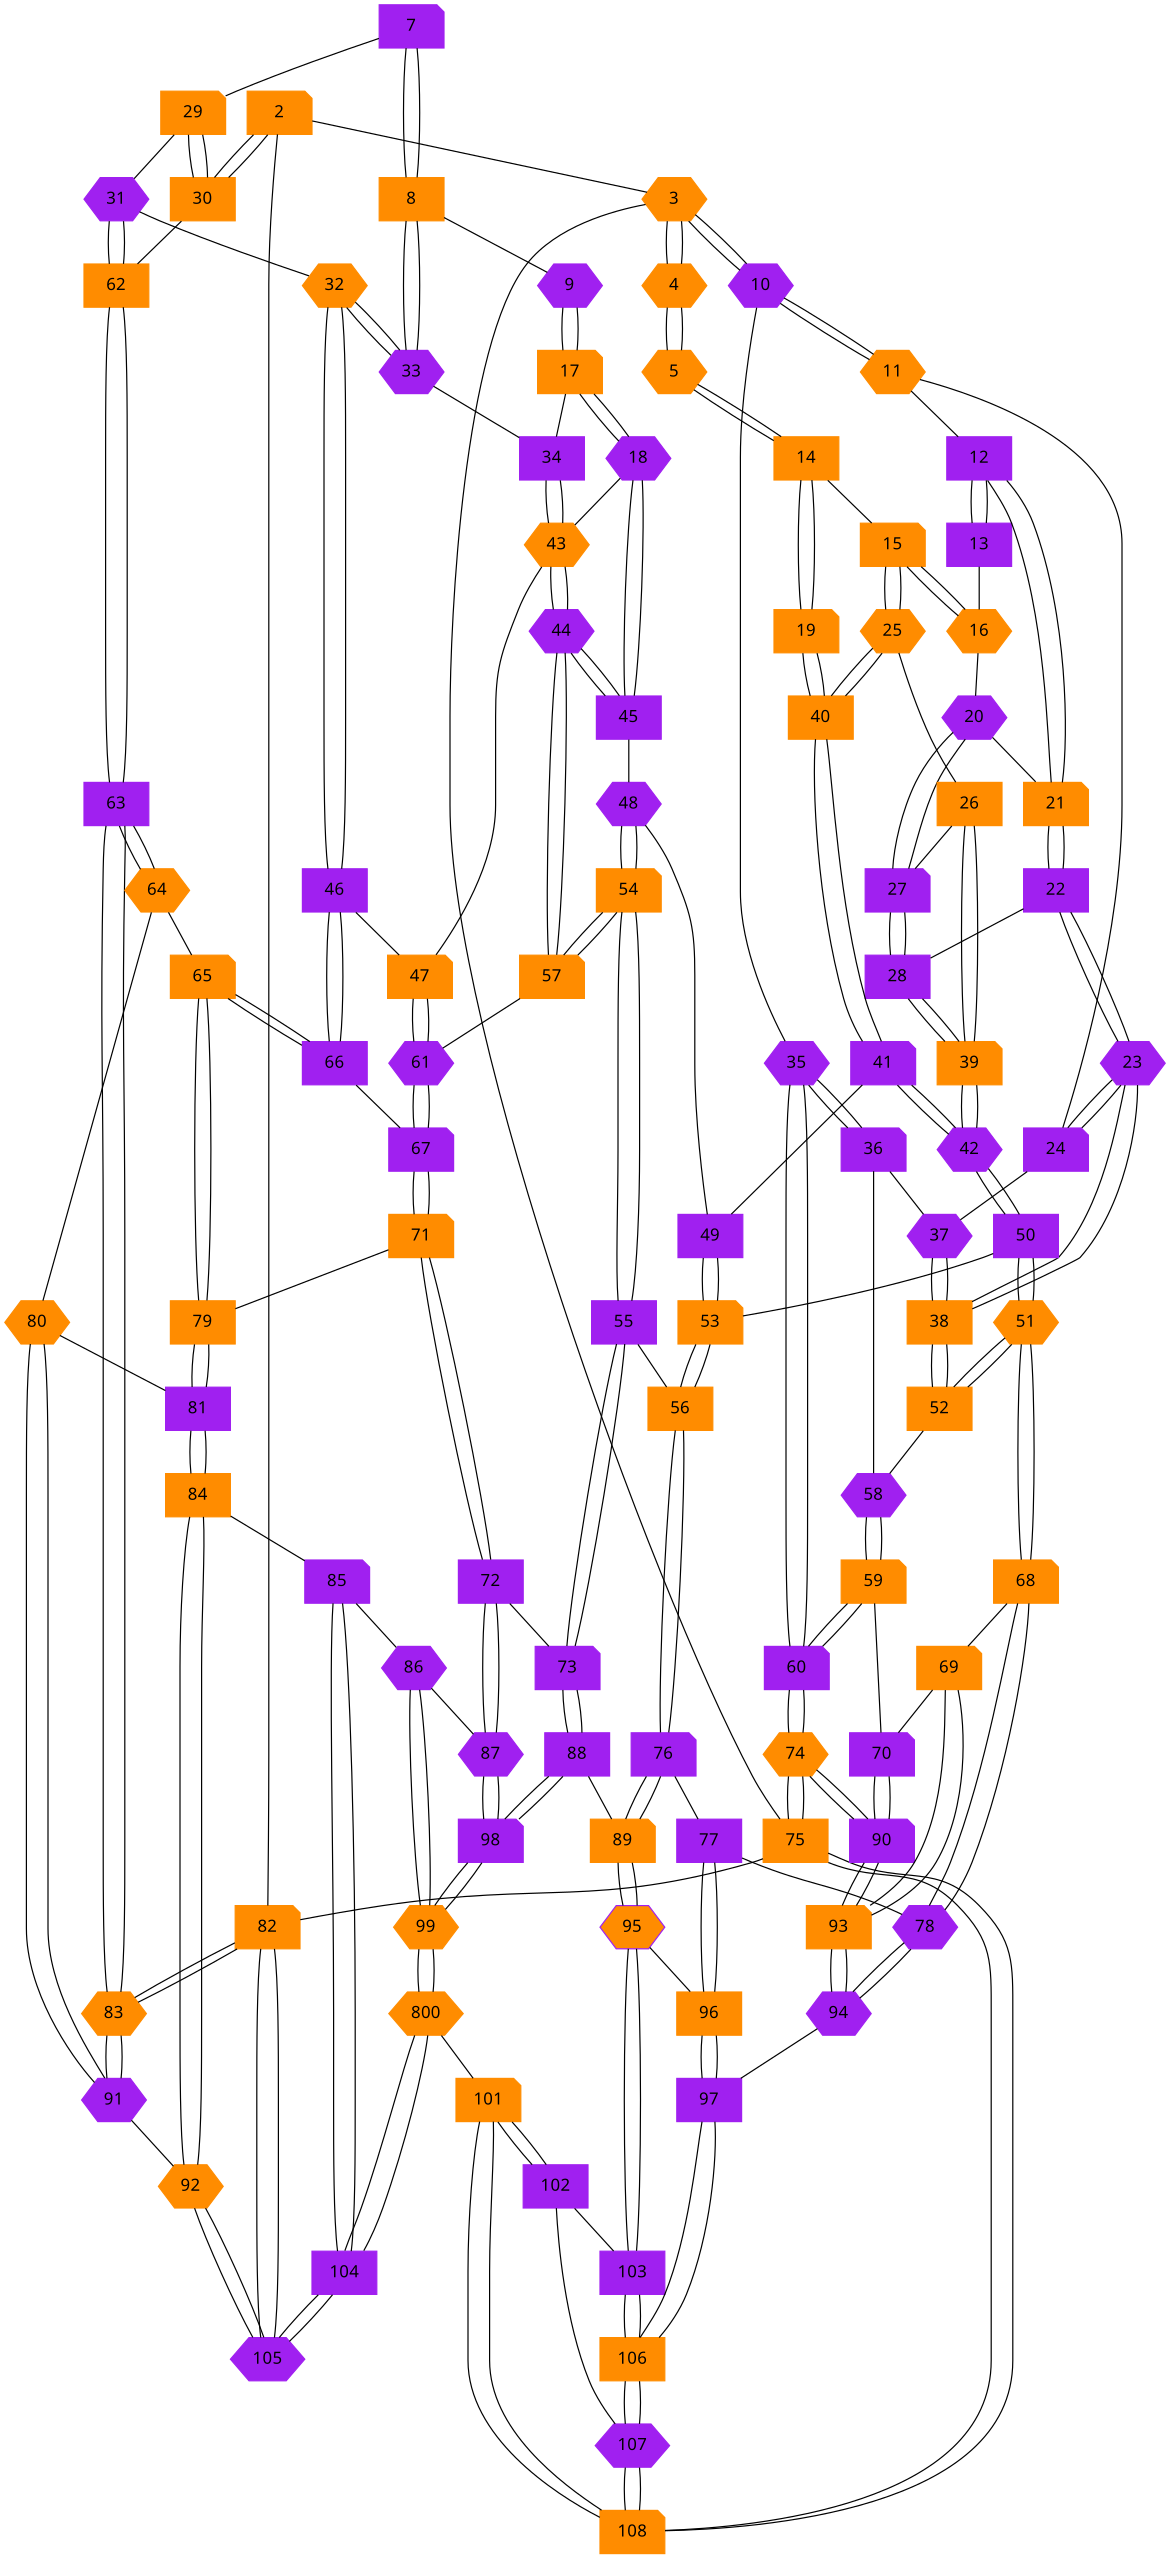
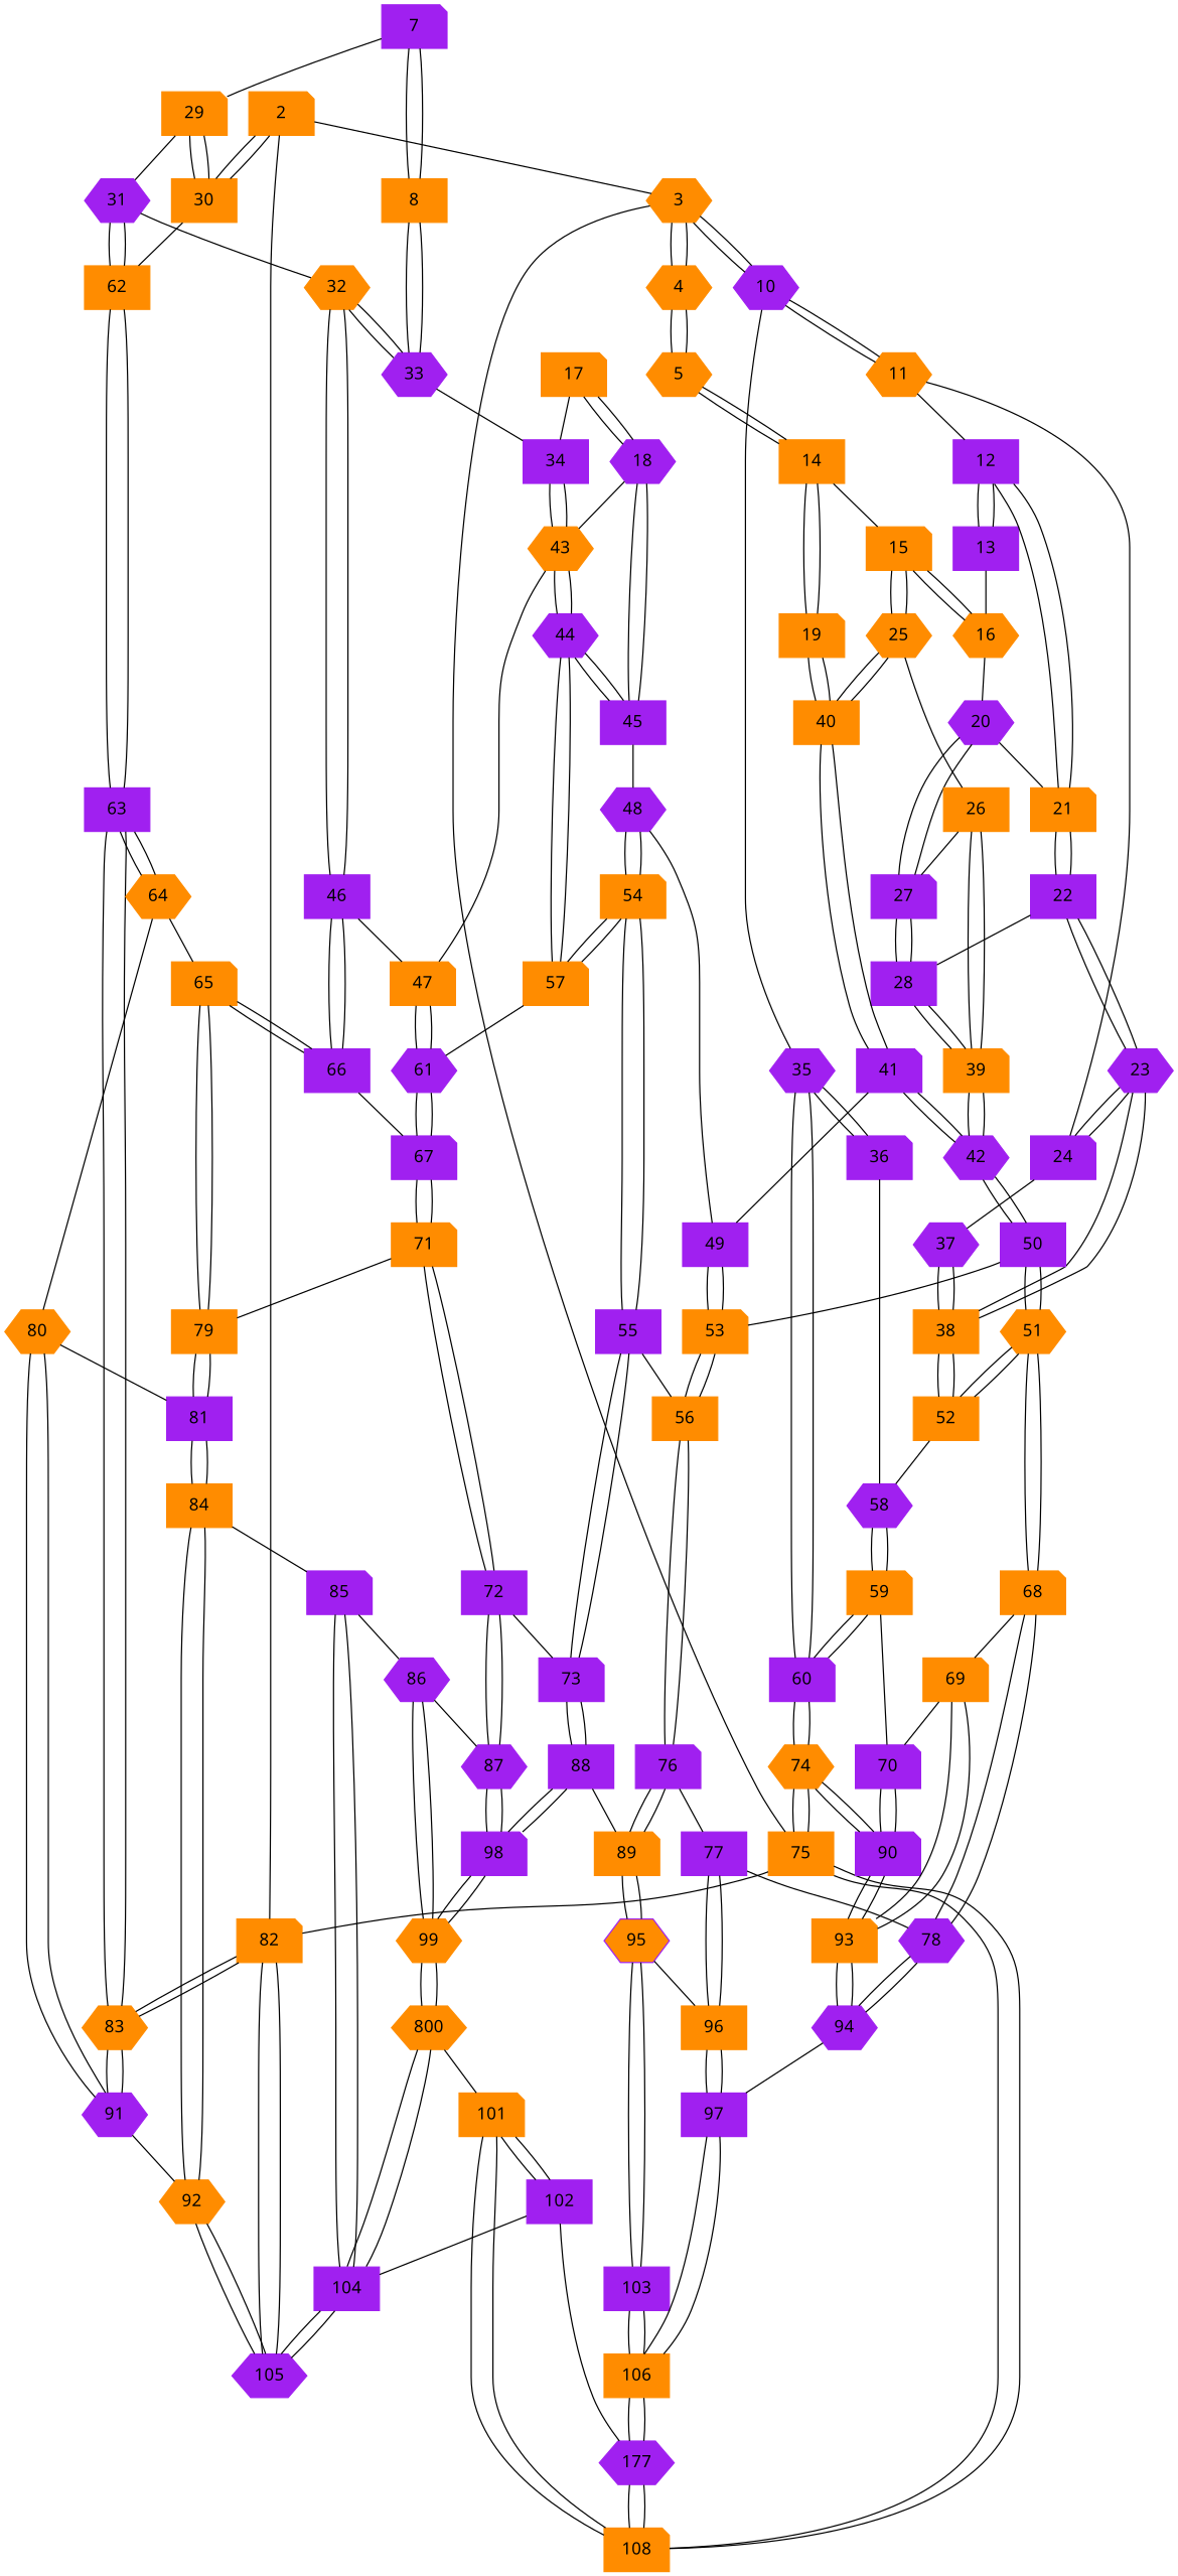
  graph {
    fontname="Noto Sans"
    node [color=purple fontname="Noto Sans" shape=hexagon style=filled]
    edge [fontname="Noto Sans"]
    2 [color=darkorange shape=note]
    3 [color=darkorange]
    30 [color=darkorange shape=box]
    82 [color=darkorange shape=note]
    7 [shape=note]
    8 [color=darkorange shape=box]
    29 [color=darkorange shape=note]
    4 [color=darkorange]
    10
    75 [color=darkorange shape=box]
    62 [color=darkorange shape=box]
    83 [color=darkorange]
    105
    5 [color=darkorange]
    11 [color=darkorange]
    35
    108 [color=darkorange shape=note]
    14 [color=darkorange shape=box]
    15 [color=darkorange shape=note]
    19 [color=darkorange shape=note]
    17 [color=darkorange shape=note]
-   9
    33
    31
    34 [shape=box]
    18
    12 [shape=box]
    24 [shape=note]
    36 [shape=note]
    60 [shape=note]
    13 [shape=box]
    21 [color=darkorange shape=note]
    37
    16 [color=darkorange]
    22 [shape=box]
    20
    25 [color=darkorange]
    40 [color=darkorange shape=box]
    26 [color=darkorange shape=box]
    27 [shape=note]
    45 [shape=box]
    43 [color=darkorange]
    48
    41 [shape=note]
    28 [shape=box]
    23
    38 [color=darkorange shape=box]
    39 [color=darkorange shape=note]
    52 [color=darkorange shape=box]
    42
    32 [color=darkorange]
    63 [shape=box]
    46 [shape=box]
    47 [color=darkorange shape=note]
    66 [shape=box]
    44
    58
    74 [color=darkorange]
    59 [color=darkorange shape=note]
    50 [shape=box]
    49 [shape=box]
    53 [color=darkorange shape=note]
    51 [color=darkorange]
    57 [color=darkorange shape=note]
    61
    54 [color=darkorange shape=note]
    67 [shape=note]
    55 [shape=box]
    56 [color=darkorange shape=box]
    68 [color=darkorange shape=note]
    69 [color=darkorange shape=note]
    78
    76 [shape=note]
    73 [shape=note]
    88 [shape=box]
    77 [shape=box]
    89 [color=darkorange shape=note]
    70 [shape=note]
    90 [shape=note]
    71 [color=darkorange shape=note]
    64 [color=darkorange]
    65 [color=darkorange shape=note]
    80 [color=darkorange]
    91
    79 [color=darkorange shape=box]
    81 [shape=box]
    72 [shape=box]
    93 [color=darkorange shape=note]
    94
    87
    98 [shape=note]
    96 [color=darkorange shape=box]
    95 [fillcolor=darkorange]
    97 [shape=box]
    84 [color=darkorange shape=box]
    92 [color=darkorange]
    85 [shape=note]
    86
    104 [shape=box]
    99 [color=darkorange]
    n101 [color=darkorange label=800]
    103 [shape=box]
    106 [color=darkorange shape=box]
-   107
+   107 [label=177]
    101 [color=darkorange shape=note]
    102 [shape=box]
    2 -- 3
    2 -- 30
    2 -- 30
    2 -- 82
    3 -- 4
    3 -- 4
    3 -- 10
    3 -- 10
    3 -- 75
    30 -- 62
    82 -- 83
    82 -- 83
    82 -- 105
    82 -- 105
    7 -- 8
    7 -- 8
    7 -- 29
-   8 -- 9
    8 -- 33
    8 -- 33
    29 -- 30
    29 -- 30
    29 -- 31
    4 -- 5
    4 -- 5
    10 -- 11
    10 -- 11
    10 -- 35
    75 -- 82
    75 -- 108
    75 -- 108
    62 -- 63
    62 -- 63
    83 -- 91
    83 -- 91
    5 -- 14
    5 -- 14
    11 -- 12
    11 -- 24
    35 -- 36
    35 -- 36
    35 -- 60
    35 -- 60
    14 -- 15
    14 -- 19
    14 -- 19
    15 -- 16
    15 -- 16
    15 -- 25
    15 -- 25
    19 -- 40
    19 -- 40
    17 -- 34
    17 -- 18
    17 -- 18
-   9 -- 17
-   9 -- 17
    33 -- 34
    31 -- 62
    31 -- 62
    31 -- 32
    34 -- 43
    34 -- 43
    18 -- 45
    18 -- 45
    18 -- 43
    12 -- 13
    12 -- 13
    12 -- 21
    12 -- 21
    24 -- 37
-   36 -- 37
    36 -- 58
    60 -- 74
    60 -- 74
    13 -- 16
    21 -- 22
    21 -- 22
    37 -- 38
    37 -- 38
    16 -- 20
    22 -- 28
    22 -- 23
    22 -- 23
    20 -- 21
    20 -- 27
    20 -- 27
    25 -- 40
    25 -- 40
    25 -- 26
    40 -- 41
    40 -- 41
    26 -- 27
    26 -- 39
    26 -- 39
    27 -- 28
    27 -- 28
    45 -- 48
    43 -- 47
    43 -- 44
    43 -- 44
    48 -- 49
    48 -- 54
    48 -- 54
    41 -- 42
    41 -- 42
    41 -- 49
    28 -- 39
    28 -- 39
    23 -- 24
    23 -- 24
    23 -- 38
    23 -- 38
    38 -- 52
    38 -- 52
    39 -- 42
    39 -- 42
    52 -- 58
    42 -- 50
    42 -- 50
    32 -- 33
    32 -- 33
    32 -- 46
    32 -- 46
    63 -- 83
    63 -- 83
    63 -- 64
    63 -- 64
    46 -- 47
    46 -- 66
    46 -- 66
    47 -- 61
    47 -- 61
    66 -- 67
    44 -- 45
    44 -- 45
    44 -- 57
    44 -- 57
    58 -- 59
    58 -- 59
    74 -- 75
    74 -- 75
    74 -- 90
    74 -- 90
    59 -- 60
    59 -- 60
    59 -- 70
    50 -- 53
    50 -- 51
    50 -- 51
    49 -- 53
    49 -- 53
    53 -- 56
    53 -- 56
    51 -- 52
    51 -- 52
    51 -- 68
    51 -- 68
    57 -- 61
    61 -- 67
    61 -- 67
    54 -- 57
    54 -- 57
    54 -- 55
    54 -- 55
    67 -- 71
    67 -- 71
    55 -- 56
    55 -- 73
    55 -- 73
    56 -- 76
    56 -- 76
    68 -- 69
    68 -- 78
    68 -- 78
    69 -- 70
    69 -- 93
    69 -- 93
    78 -- 94
    78 -- 94
    76 -- 77
    76 -- 89
    76 -- 89
    73 -- 88
    73 -- 88
    88 -- 89
    88 -- 98
    88 -- 98
    77 -- 78
    77 -- 96
    77 -- 96
    89 -- 95
    89 -- 95
    70 -- 90
    70 -- 90
    90 -- 93
    90 -- 93
    71 -- 79
    71 -- 72
    71 -- 72
    64 -- 65
    64 -- 80
    65 -- 66
    65 -- 66
    65 -- 79
    65 -- 79
    80 -- 91
    80 -- 91
    80 -- 81
    91 -- 92
    79 -- 81
    79 -- 81
    81 -- 84
    81 -- 84
    72 -- 73
    72 -- 87
    72 -- 87
    93 -- 94
    93 -- 94
    94 -- 97
    87 -- 98
    87 -- 98
    98 -- 99
    98 -- 99
    96 -- 97
    96 -- 97
    95 -- 96
    95 -- 103
    95 -- 103
    97 -- 106
    97 -- 106
    84 -- 92
    84 -- 92
    84 -- 85
    92 -- 105
    92 -- 105
    85 -- 86
    85 -- 104
    85 -- 104
    86 -- 87
    86 -- 99
    86 -- 99
    104 -- 105
    104 -- 105
    99 -- n101
    99 -- n101
    n101 -- 104
    n101 -- 104
    n101 -- 101
    103 -- 106
    103 -- 106
    106 -- 107
    106 -- 107
    107 -- 108
    107 -- 108
    101 -- 108
    101 -- 108
    101 -- 102
    101 -- 102
-   102 -- 103
+   102 -- 104
    102 -- 107
  }
